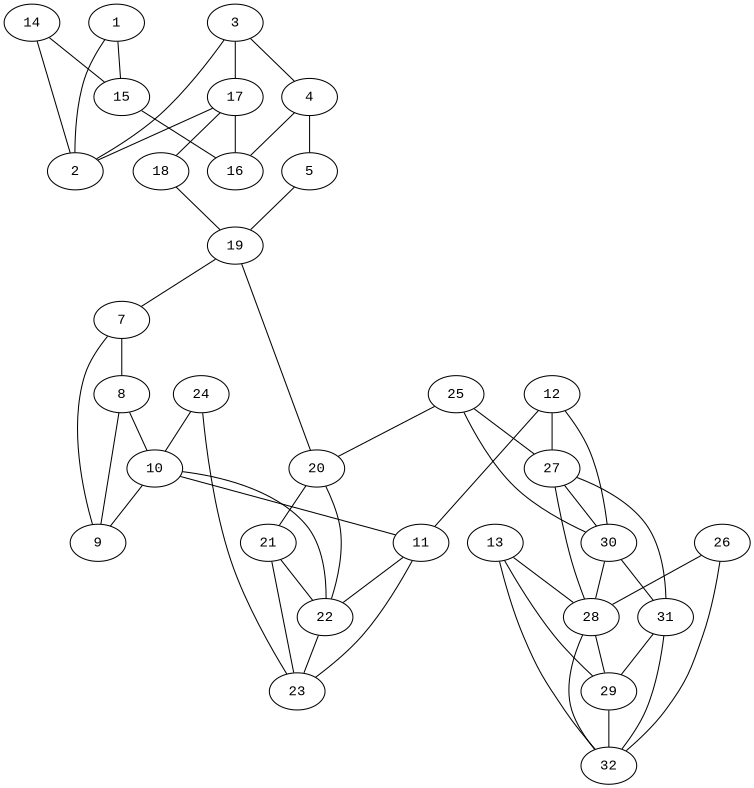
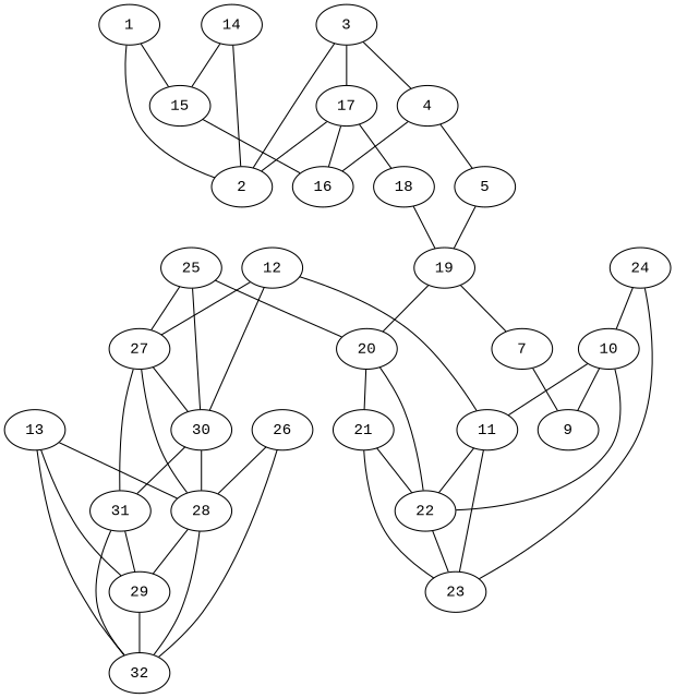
  graph {
    fontname="Liberation Mono"
    node [aaLength=8 fontname="Liberation Mono" sequence=GSDKIHHHHHHMNESE type=0]
    edge [distance0=0.0 fontname="Liberation Mono" frequency=1 type0=2]
    1 [aaLength=16]
    2 [aaLength=10 sequence=EEFQKETGIN]
    15 [aaLength=10 sequence=EEFQKETGIN]
    16 [aaLength=11 sequence=FKNEELLFRAL]
    3 [aaLength=11 sequence=FKNEELLFRAL]
    4 [aaLength=24 sequence=EQNQAGRKDVESNEKLEFLGDAVL]
    17 [aaLength=24 sequence=EQNQAGRKDVESNEKLEFLGDAVL]
    5 [aaLength=13 sequence=VCEILYKKYPEAE]
    18 [aaLength=13 sequence=VCEILYKKYPEAE]
    19 [aaLength=12 sequence=VGDLARVKSAAA]
    7 [aaLength=6 sequence=SEEVLA]
    20 [aaLength=5 sequence=SEEVL]
-   8 [aaLength=7 sequence=SRKMNLG]
    9 [aaLength=4 sequence=KFLF]
    22 [aaLength=4 sequence=KFLF]
    21 [aaLength=7 sequence=SRKMNLG]
    10 [aaLength=21 sequence=LGKGEEKTGGRDRDSILADAF]
    11 [aaLength=22 sequence=FEALLAAIYLDQGYEKIKELFE]
    23 [aaLength=21 sequence=LGKGEEKTGGRDRDSILADAF]
    12 [aaLength=15 sequence=YIEKIMKGEMLFDYK]
    27 [sequence=QEIVQSEH type=1]
    30 [aaLength=9 sequence=QEIVQSEHK type=1]
    28 [sequence=ILVRTEKN type=1]
    31 [aaLength=9 sequence=YILVRTEKN type=1]
    29 [sequence=DRIFVVEV type=1]
    32 [sequence=DRIFVVEV type=1]
    13 [aaLength=18 sequence=VNGKTIATGKGRTKKEAE]
    14 [aaLength=16]
    24 [aaLength=22 sequence=FEALLAAIYLDQGYEKIKELFE]
    25 [aaLength=15 sequence=YIEKIMKGEMLFDYK]
    26 [aaLength=17 sequence=VNGKTIATGKGRTKKEA]
    1 -- 2 [distance0=20.04395 type0=1]
    1 -- 15 [distance0=32.05561 type0=3]
    15 -- 16 [distance0=19.23011 distance1=0.0 frequency=2 type0=1 type1=5]
    3 -- 2 [distance0=20.22097 type0=1]
    3 -- 4 [distance0=31.04005 distance1=7.0 frequency=2 type1=4]
    3 -- 17 [distance0=31.16704 type0=3]
    4 -- 16 [distance0=26.88648]
    4 -- 5 [distance0=30.22698 distance1=3.0 frequency=2 type0=3 type1=4]
    17 -- 2 [distance0=29.40788 type0=3]
    17 -- 16 [distance0=28.96236]
    17 -- 18 [distance0=3.0 type0=4]
    5 -- 19 [distance0=23.01194]
    18 -- 19 [distance0=19.07679 distance1=0.0 frequency=2 type0=1 type1=5]
    19 -- 7 [distance0=17.98233 type0=3]
    19 -- 20 [distance0=14.72328 distance1=0.0 frequency=2 type0=1 type1=5]
-   7 -- 8 [distance0=14.56073 distance1=2.0 frequency=2 type1=4]
    7 -- 9 [distance0=17.13977 type0=3]
    20 -- 22 [distance0=17.29875 type0=3]
    20 -- 21 [distance0=14.85687 distance1=3.0 frequency=2 type1=4]
-   8 -- 9 [distance0=8.682921 distance1=0.0 frequency=2 type0=1 type1=5]
-   8 -- 10 [distance0=19.99181 type0=3]
    22 -- 23 [distance0=6.409184 distance1=0.0 frequency=2 type0=1 type1=5]
    21 -- 22 [distance0=8.763927 distance1=0.0 frequency=2 type0=1 type1=5]
    21 -- 23 [distance0=13.97184]
    10 -- 9 [distance0=15.15954 type0=1]
    10 -- 22 [distance0=15.78022]
    10 -- 11 [type0=5]
    11 -- 22 [distance0=24.40409]
    11 -- 23 [distance0=20.88445 type0=1]
    12 -- 11 [distance0=35.81046 type0=1]
    12 -- 27 [distance0=38.03794 distance1=3.0 frequency=2 type1=4]
    12 -- 30 [distance0=38.03794 type0=3]
    27 -- 30 [type0=1]
    27 -- 28 [distance0=14.0 distance1=6.0 frequency=2 type0=3 type1=4]
    27 -- 31 [distance0=13.0]
    30 -- 28 [distance0=14.0 type0=3]
    30 -- 31 [distance0=13.0 distance1=4.0 frequency=2 type1=4]
    28 -- 29 [distance0=10.0 distance1=2.0 frequency=2 type1=4]
    31 -- 29 [distance0=11.0]
    31 -- 32 [distance0=11.0 distance1=2.0 frequency=2 type0=3 type1=4]
    29 -- 32 [type0=1]
    32 -- 28 [distance0=10.0]
    13 -- 28 [distance0=45.58625 type0=3]
    13 -- 29 [distance0=42.40408 type0=1]
    13 -- 32 [distance0=42.40408]
    14 -- 2 [distance0=33.458 type0=3]
    14 -- 15 [distance0=20.43376 distance1=4.0 frequency=2 type0=1 type1=4]
    24 -- 10 [distance0=25.95946]
    24 -- 23 [distance0=28.11014 type0=3]
    25 -- 20 [distance0=28.39475 type0=3]
    25 -- 27 [distance0=27.97728 type0=1]
    25 -- 30 [distance0=27.97728 distance1=3.0 frequency=2 type1=4]
    26 -- 28 [distance0=33.0287 type0=3]
    26 -- 32 [distance0=28.47622]
  }
